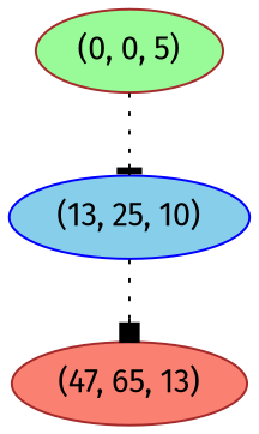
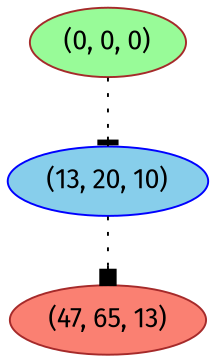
  digraph {
    fontname="Fira Sans"
    node [color=brown fontname="Fira Sans" style=filled]
    edge [fontname="Fira Sans" style=dotted]
-   "(0, 0, 0)" [fillcolor=palegreen label="(0, 0, 5)"]
-   "(13, 20, 10)" [color=blue fillcolor=skyblue label="(13, 25, 10)"]
+   "(0, 0, 0)" [fillcolor=palegreen]
+   "(13, 20, 10)" [color=blue fillcolor=skyblue]
    "(47, 65, 13)" [fillcolor=salmon]
    "(0, 0, 0)" -> "(13, 20, 10)" [arrowhead=tee]
    "(13, 20, 10)" -> "(47, 65, 13)" [arrowhead=box]
  }
